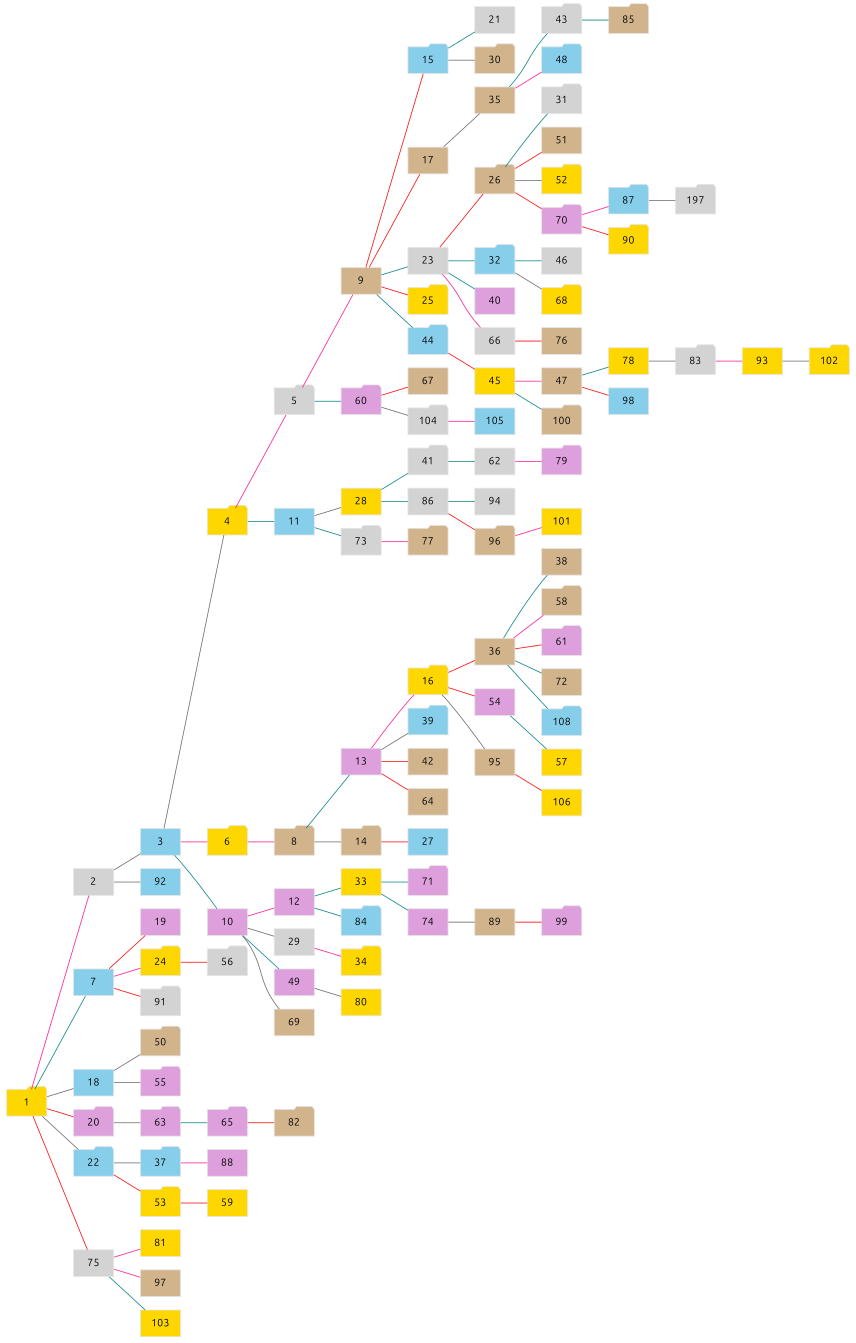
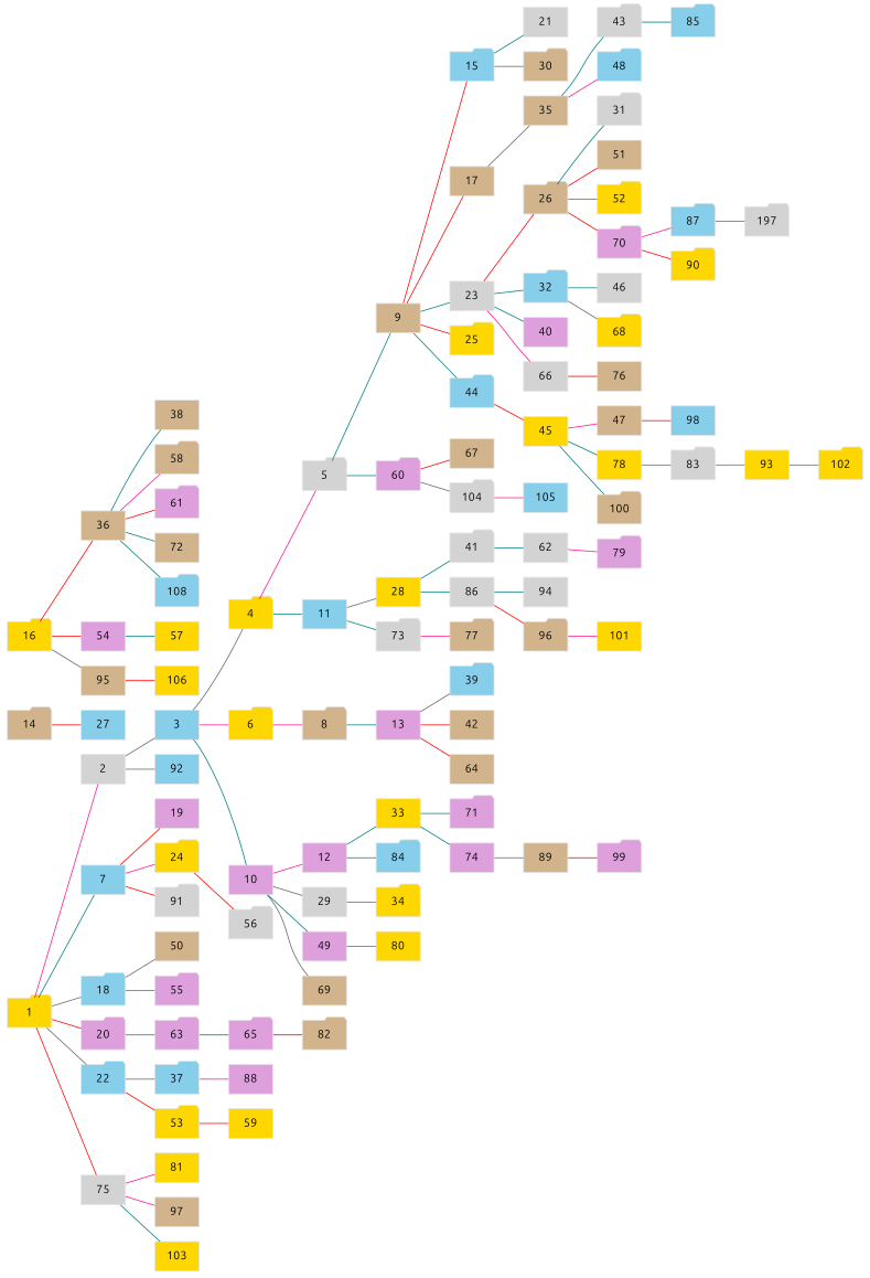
  graph {
    fontname=Ubuntu
    rankdir=LR
    node [color=gray90 fillcolor=tan fontname=Ubuntu shape=box style=filled]
    edge [color=teal fontname=Ubuntu]
    1 [fillcolor=gold shape=folder]
    2 [fillcolor=lightgrey]
    7 [fillcolor=skyblue]
-   18 [fillcolor=skyblue]
+   18 [fillcolor=skyblue shape=folder]
    20 [fillcolor=plum shape=folder]
    22 [fillcolor=skyblue shape=folder]
    75 [fillcolor=lightgrey]
    3 [fillcolor=skyblue]
    92 [fillcolor=skyblue]
    19 [fillcolor=plum]
    24 [fillcolor=gold shape=folder]
    91 [fillcolor=lightgrey shape=folder]
-   50 [shape=folder]
+   50
    55 [fillcolor=plum shape=folder]
    63 [fillcolor=plum shape=folder]
    37 [fillcolor=skyblue shape=folder]
    53 [fillcolor=gold shape=folder]
    81 [fillcolor=gold]
    97
    103 [fillcolor=gold]
    4 [fillcolor=gold shape=folder]
    6 [fillcolor=gold shape=folder]
    10 [fillcolor=plum]
    5 [fillcolor=lightgrey shape=folder]
    11 [fillcolor=skyblue]
    8 [shape=folder]
    12 [fillcolor=plum]
    29 [fillcolor=lightgrey]
    49 [fillcolor=plum]
    69
    9
    60 [fillcolor=plum shape=folder]
    28 [fillcolor=gold]
    73 [fillcolor=lightgrey shape=folder]
    15 [fillcolor=skyblue shape=folder]
    17
    23 [fillcolor=lightgrey]
    25 [fillcolor=gold shape=folder]
    44 [fillcolor=skyblue shape=folder]
    67
    104 [fillcolor=lightgrey shape=folder]
    13 [fillcolor=plum]
    14 [shape=folder]
    56 [fillcolor=lightgrey shape=folder]
    16 [fillcolor=gold shape=folder]
    39 [fillcolor=skyblue shape=folder]
    42
    64
    27 [fillcolor=skyblue]
    21 [fillcolor=lightgrey]
    30 [shape=folder]
    35
    26 [shape=folder]
    32 [fillcolor=skyblue shape=folder]
    40 [fillcolor=plum]
    66 [fillcolor=lightgrey]
    45 [fillcolor=gold]
    33 [fillcolor=gold]
    84 [fillcolor=skyblue shape=folder]
    34 [fillcolor=gold shape=folder]
    80 [fillcolor=gold]
    41 [fillcolor=lightgrey shape=folder]
    86 [fillcolor=lightgrey]
    77 [shape=folder]
    71 [fillcolor=plum shape=folder]
    74 [fillcolor=plum]
    36
    54 [fillcolor=plum]
    95
    38
    58 [shape=folder]
    61 [fillcolor=plum shape=folder]
    72
    108 [fillcolor=skyblue shape=folder]
    57 [fillcolor=gold]
    106 [fillcolor=gold]
    43 [fillcolor=lightgrey shape=folder]
    48 [fillcolor=skyblue shape=folder]
    65 [fillcolor=plum shape=folder]
    88 [fillcolor=plum]
    59 [fillcolor=gold]
    31 [fillcolor=lightgrey shape=folder]
    51
    52 [fillcolor=gold shape=folder]
    70 [fillcolor=plum shape=folder]
    46 [fillcolor=lightgrey]
    68 [fillcolor=gold shape=folder]
    76
    87 [fillcolor=skyblue shape=folder]
    90 [fillcolor=gold shape=folder]
    62 [fillcolor=lightgrey]
    94 [fillcolor=lightgrey]
    96 [shape=folder]
    89
-   85 [shape=folder]
+   85 [fillcolor=skyblue shape=folder]
    79 [fillcolor=plum shape=folder]
    47
    78 [fillcolor=gold]
    100 [shape=folder]
    98 [fillcolor=skyblue]
    83 [fillcolor=lightgrey shape=folder]
    105 [fillcolor=skyblue]
    82 [shape=folder]
    n104 [fillcolor=lightgrey label=197 shape=folder]
    99 [fillcolor=plum shape=folder]
    93 [fillcolor=gold]
    102 [fillcolor=gold shape=folder]
    101 [fillcolor=gold]
    1 -- 2 [color=deeppink]
    1 -- 7
    1 -- 18 [color=gray40]
    1 -- 20 [color=red]
    1 -- 22 [color=gray40]
    1 -- 75 [color=red]
    2 -- 3 [color=gray40]
    2 -- 92 [color=gray40]
    7 -- 19 [color=red]
    7 -- 24 [color=deeppink]
    7 -- 91 [color=red]
    18 -- 50 [color=gray40]
    18 -- 55 [color=gray40]
    20 -- 63 [color=gray40]
    22 -- 37 [color=gray40]
    22 -- 53 [color=red]
    75 -- 81 [color=deeppink]
    75 -- 97 [color=deeppink]
    75 -- 103
    3 -- 4 [color=gray40]
    3 -- 6 [color=deeppink]
    3 -- 10
    24 -- 56 [color=red]
    63 -- 65
    37 -- 88 [color=deeppink]
    53 -- 59 [color=red]
    4 -- 5 [color=deeppink]
    4 -- 11
    6 -- 8 [color=deeppink]
    10 -- 12 [color=deeppink]
    10 -- 29 [color=gray40]
    10 -- 49
    10 -- 69 [color=gray40]
-   5 -- 9 [color=deeppink]
+   5 -- 9
    5 -- 60
    11 -- 28 [color=gray40]
    11 -- 73
    8 -- 13
-   8 -- 14 [color=gray40]
    12 -- 33
    12 -- 84
    29 -- 34 [color=deeppink]
    49 -- 80 [color=gray40]
    9 -- 15 [color=red]
    9 -- 17 [color=red]
    9 -- 23
    9 -- 25 [color=red]
    9 -- 44
    60 -- 67 [color=red]
    60 -- 104 [color=gray40]
    28 -- 41
    28 -- 86
    73 -- 77 [color=deeppink]
    15 -- 21
    15 -- 30 [color=gray40]
    17 -- 35 [color=gray40]
    23 -- 26 [color=red]
    23 -- 32
    23 -- 40
    23 -- 66 [color=deeppink]
    44 -- 45 [color=red]
    104 -- 105 [color=deeppink]
-   13 -- 16 [color=deeppink]
    13 -- 39 [color=gray40]
    13 -- 42 [color=red]
    13 -- 64 [color=red]
    14 -- 27 [color=red]
    16 -- 36 [color=red]
    16 -- 54 [color=red]
    16 -- 95 [color=gray40]
    35 -- 43
    35 -- 48 [color=deeppink]
    26 -- 31
    26 -- 51 [color=red]
    26 -- 52 [color=gray40]
    26 -- 70 [color=red]
    32 -- 46
    32 -- 68 [color=gray40]
    66 -- 76 [color=red]
    45 -- 47 [color=deeppink]
-   47 -- 78
+   45 -- 78
    45 -- 100
    33 -- 71
    33 -- 74
    41 -- 62
    86 -- 94
    86 -- 96 [color=red]
    74 -- 89 [color=gray40]
    36 -- 38
    36 -- 58 [color=deeppink]
    36 -- 61 [color=red]
    36 -- 72
    36 -- 108
    54 -- 57
    95 -- 106 [color=red]
    43 -- 85
    65 -- 82 [color=red]
    70 -- 87 [color=deeppink]
    70 -- 90 [color=red]
    87 -- n104 [color=gray40]
    62 -- 79 [color=deeppink]
    96 -- 101 [color=deeppink]
    89 -- 99 [color=red]
    47 -- 98 [color=red]
    78 -- 83 [color=gray40]
    83 -- 93 [color=deeppink]
    93 -- 102 [color=gray40]
  }
